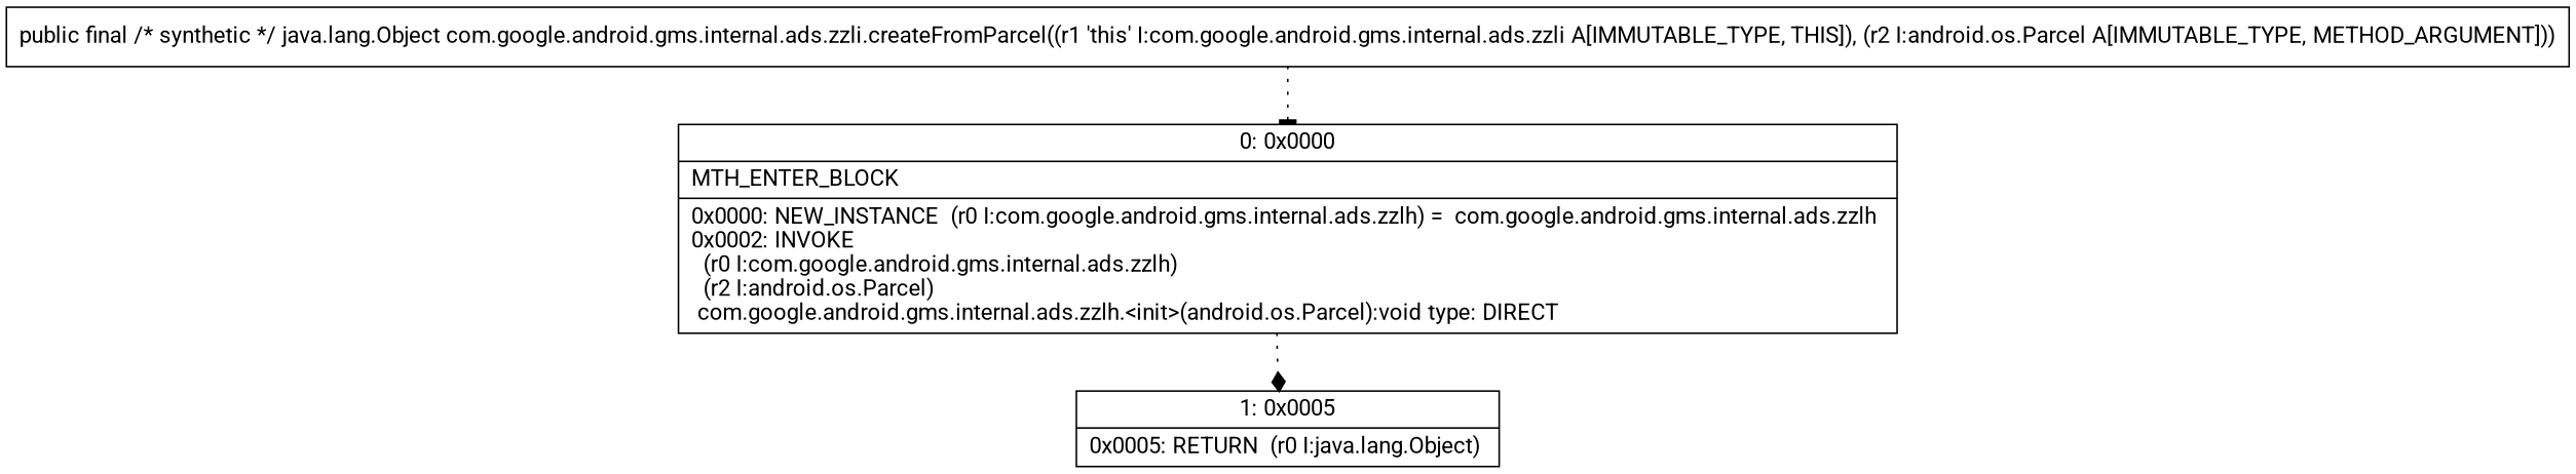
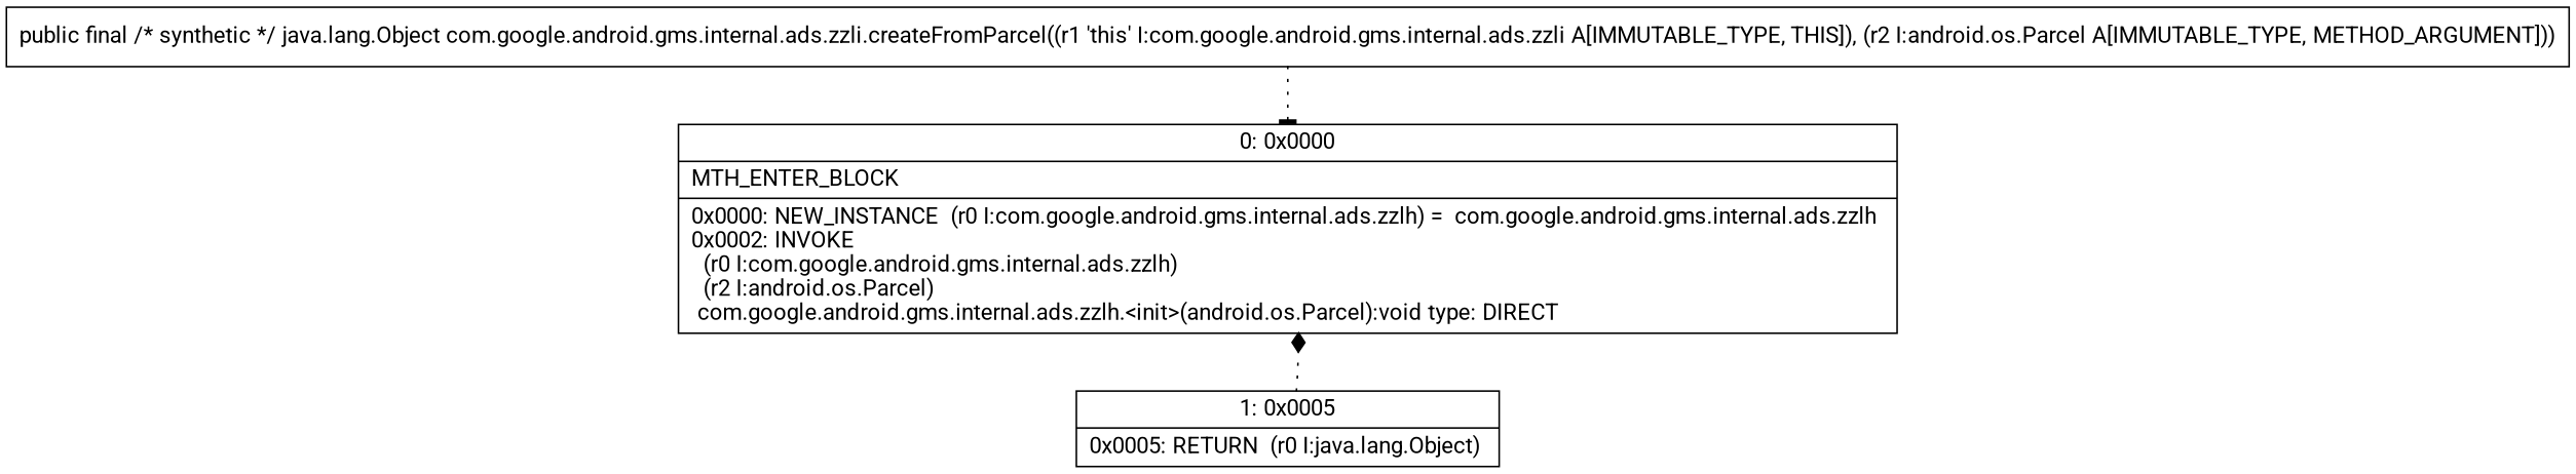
  digraph {
    fontname=Roboto
    node [shape=record fontname=Roboto]
    edge [style=dotted fontname=Roboto]
    n1 [label="{0\:\ 0x0000|MTH_ENTER_BLOCK\l|0x0000: NEW_INSTANCE  (r0 I:com.google.android.gms.internal.ads.zzlh) =  com.google.android.gms.internal.ads.zzlh \l0x0002: INVOKE  \l  (r0 I:com.google.android.gms.internal.ads.zzlh)\l  (r2 I:android.os.Parcel)\l com.google.android.gms.internal.ads.zzlh.\<init\>(android.os.Parcel):void type: DIRECT \l}"]
    n2 [label="{1\:\ 0x0005|0x0005: RETURN  (r0 I:java.lang.Object) \l}"]
    n3 [label="{public final \/* synthetic *\/ java.lang.Object com.google.android.gms.internal.ads.zzli.createFromParcel((r1 'this' I:com.google.android.gms.internal.ads.zzli A[IMMUTABLE_TYPE, THIS]), (r2 I:android.os.Parcel A[IMMUTABLE_TYPE, METHOD_ARGUMENT])) }"]
-   n1 -> n2 [arrowhead=diamond]
+   n2 -> n1 [arrowhead=diamond]
    n3 -> n1 [arrowhead=tee]
  }
